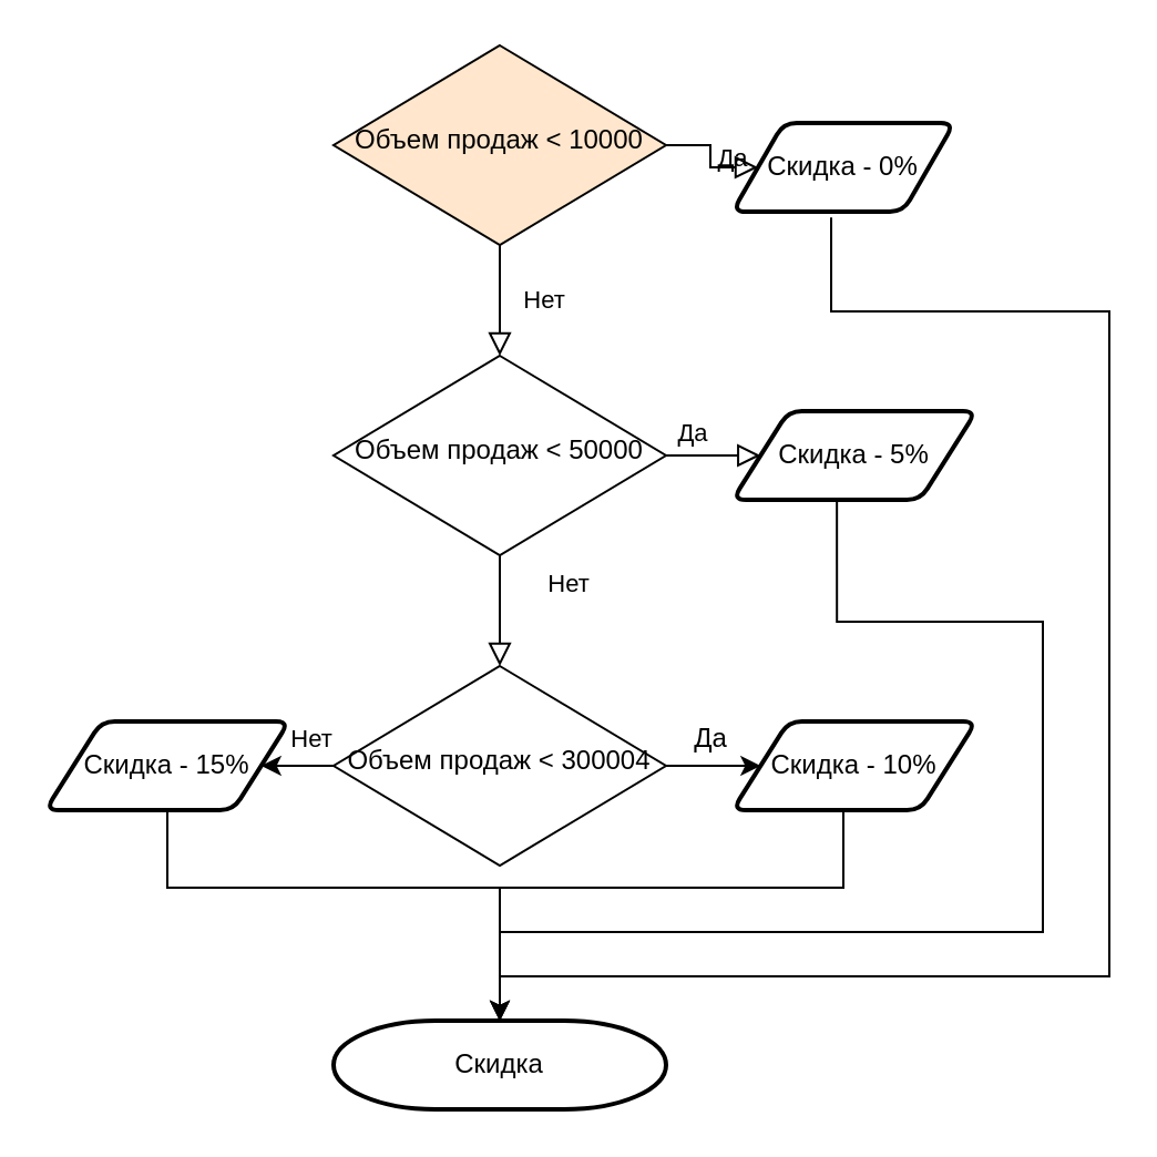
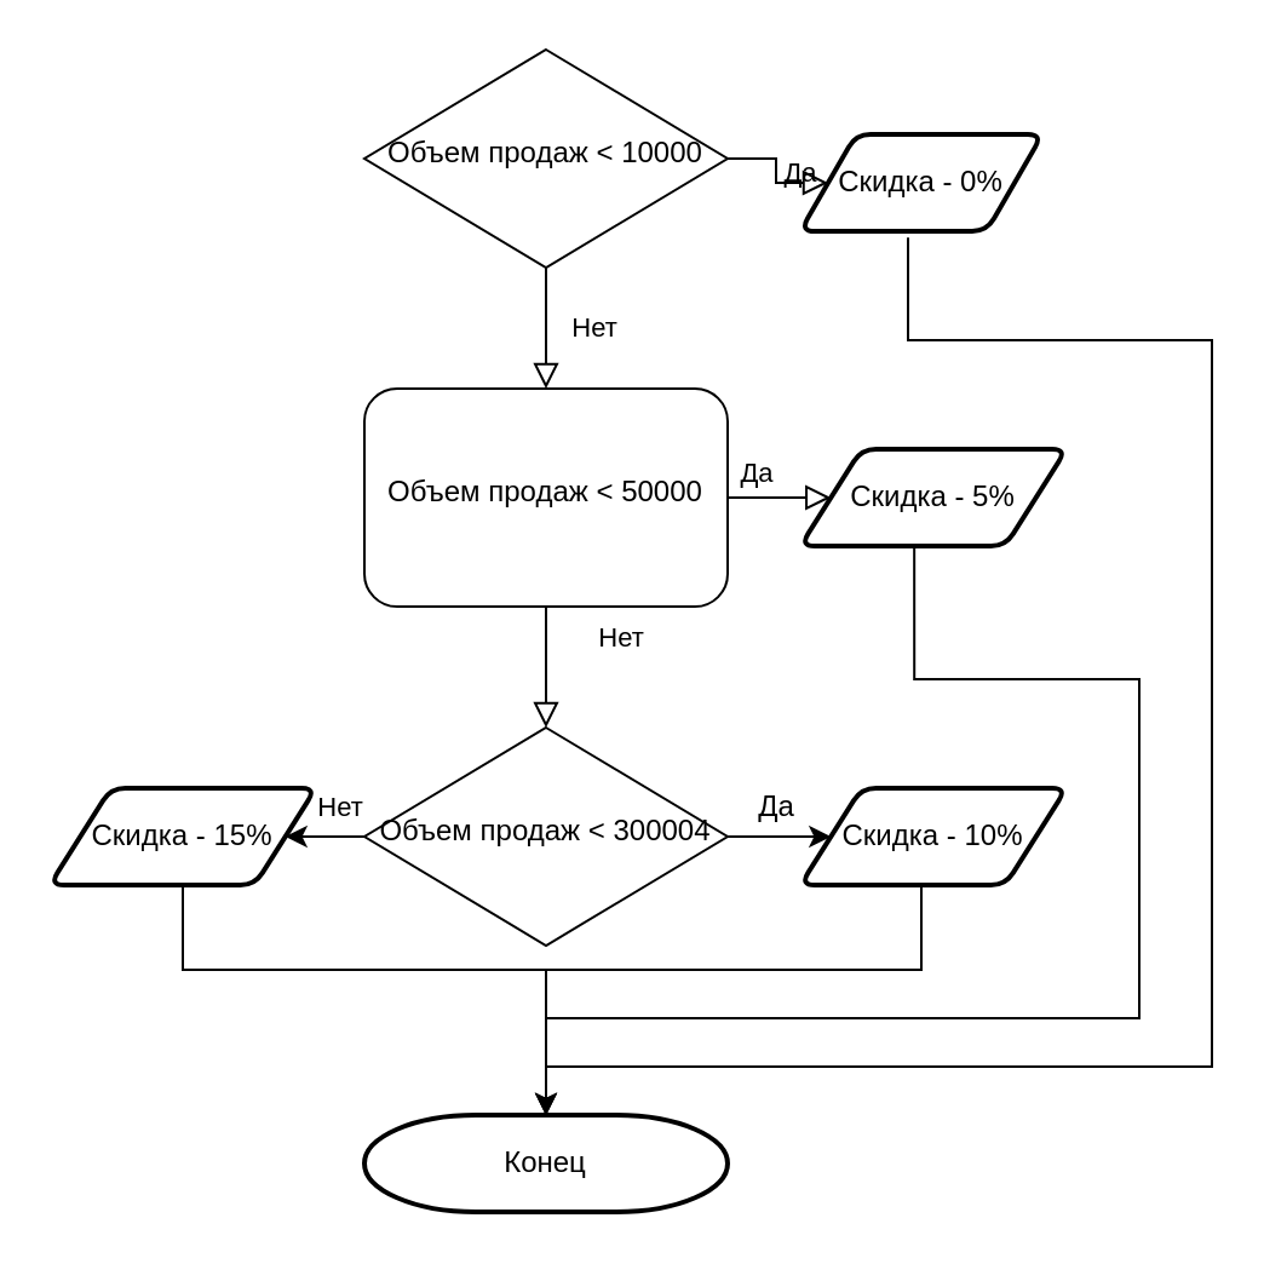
  <mxCell id="0" />
  <mxCell id="1" parent="0" />
  <mxCell id="2" value="Нет" style="rounded=0;html=1;jettySize=auto;orthogonalLoop=1;fontSize=11;endArrow=block;endFill=0;endSize=8;strokeWidth=1;shadow=0;labelBackgroundColor=none;edgeStyle=orthogonalEdgeStyle;" parent="1" source="4" target="7" edge="1"><mxGeometry y="20" relative="1" as="geometry"><mxPoint as="offset" /></mxGeometry></mxCell>
  <mxCell id="3" value="Да" style="edgeStyle=orthogonalEdgeStyle;rounded=0;html=1;jettySize=auto;orthogonalLoop=1;fontSize=11;endArrow=block;endFill=0;endSize=8;strokeWidth=1;shadow=0;labelBackgroundColor=none;entryX=0;entryY=0.5;entryDx=0;entryDy=0;" parent="1" source="4" target="8" edge="1"><mxGeometry y="10" relative="1" as="geometry"><mxPoint as="offset" /><mxPoint x="354" y="65" as="targetPoint" /></mxGeometry></mxCell>
- <mxCell id="4" value="Объем продаж &amp;lt; 10000" style="rhombus;whiteSpace=wrap;html=1;shadow=0;fontFamily=Helvetica;fontSize=12;align=center;strokeWidth=1;spacing=6;spacingTop=-4;fillColor=#ffe6cc;" parent="1" vertex="1"><mxGeometry x="150" y="20" width="150" height="90" as="geometry" /></mxCell>
+ <mxCell id="4" value="Объем продаж &amp;lt; 10000" style="rhombus;whiteSpace=wrap;html=1;shadow=0;fontFamily=Helvetica;fontSize=12;align=center;strokeWidth=1;spacing=6;spacingTop=-4;" parent="1" vertex="1"><mxGeometry x="150" y="20" width="150" height="90" as="geometry" /></mxCell>
  <mxCell id="5" value="Нет" style="rounded=0;html=1;jettySize=auto;orthogonalLoop=1;fontSize=11;endArrow=block;endFill=0;endSize=8;strokeWidth=1;shadow=0;labelBackgroundColor=none;edgeStyle=orthogonalEdgeStyle;entryX=0.5;entryY=0;entryDx=0;entryDy=0;" parent="1" source="7" target="13" edge="1"><mxGeometry x="-0.497" y="31" relative="1" as="geometry"><mxPoint as="offset" /><mxPoint x="220.032" y="290" as="targetPoint" /></mxGeometry></mxCell>
  <mxCell id="6" value="Да" style="edgeStyle=orthogonalEdgeStyle;rounded=0;html=1;jettySize=auto;orthogonalLoop=1;fontSize=11;endArrow=block;endFill=0;endSize=8;strokeWidth=1;shadow=0;labelBackgroundColor=none;entryX=0;entryY=0.5;entryDx=0;entryDy=0;" parent="1" source="7" target="10" edge="1"><mxGeometry x="0.006" y="10" relative="1" as="geometry"><mxPoint as="offset" /><mxPoint x="320.032" y="190" as="targetPoint" /></mxGeometry></mxCell>
- <mxCell id="7" value="Объем продаж &amp;lt; 50000" style="rhombus;whiteSpace=wrap;html=1;shadow=0;fontFamily=Helvetica;fontSize=12;align=center;strokeWidth=1;spacing=6;spacingTop=-4;" parent="1" vertex="1"><mxGeometry x="150" y="160" width="150" height="90" as="geometry" /></mxCell>
+ <mxCell id="7" value="Объем продаж &amp;lt; 50000" style="whiteSpace=wrap;html=1;shadow=0;fontFamily=Helvetica;fontSize=12;align=center;strokeWidth=1;spacing=6;spacingTop=-4;rounded=1;" parent="1" vertex="1"><mxGeometry x="150" y="160" width="150" height="90" as="geometry" /></mxCell>
  <mxCell id="8" value="Скидка - 0%" style="shape=parallelogram;html=1;strokeWidth=2;perimeter=parallelogramPerimeter;whiteSpace=wrap;rounded=1;arcSize=12;size=0.23;" vertex="1" parent="1"><mxGeometry x="330" y="55" width="100" height="40" as="geometry" /></mxCell>
  <mxCell id="9" style="edgeStyle=orthogonalEdgeStyle;rounded=0;orthogonalLoop=1;jettySize=auto;html=1;exitX=0.428;exitY=0.956;exitDx=0;exitDy=0;exitPerimeter=0;" edge="1" parent="1" source="10" target="18"><mxGeometry relative="1" as="geometry"><mxPoint x="220" y="440" as="targetPoint" /><Array as="points"><mxPoint x="377" y="280" /><mxPoint x="470" y="280" /><mxPoint x="470" y="420" /><mxPoint x="225" y="420" /></Array></mxGeometry></mxCell>
  <mxCell id="10" value="Скидка - 5&lt;span style=&quot;background-color: transparent; color: light-dark(rgb(0, 0, 0), rgb(255, 255, 255));&quot;&gt;%&lt;/span&gt;" style="shape=parallelogram;html=1;strokeWidth=2;perimeter=parallelogramPerimeter;whiteSpace=wrap;rounded=1;arcSize=12;size=0.23;" vertex="1" parent="1"><mxGeometry x="330" y="185" width="110" height="40" as="geometry" /></mxCell>
  <mxCell id="11" value="" style="edgeStyle=orthogonalEdgeStyle;rounded=0;orthogonalLoop=1;jettySize=auto;html=1;" edge="1" parent="1" source="13" target="14"><mxGeometry relative="1" as="geometry" /></mxCell>
  <mxCell id="12" value="" style="edgeStyle=orthogonalEdgeStyle;rounded=0;orthogonalLoop=1;jettySize=auto;html=1;" edge="1" parent="1" source="13" target="15"><mxGeometry relative="1" as="geometry" /></mxCell>
  <mxCell id="13" value="Объем продаж &amp;lt; 300004" style="rhombus;whiteSpace=wrap;html=1;shadow=0;fontFamily=Helvetica;fontSize=12;align=center;strokeWidth=1;spacing=6;spacingTop=-4;" vertex="1" parent="1"><mxGeometry x="150" y="300" width="150" height="90" as="geometry" /></mxCell>
  <mxCell id="14" value="Скидка - 10&lt;span style=&quot;background-color: transparent; color: light-dark(rgb(0, 0, 0), rgb(255, 255, 255));&quot;&gt;%&lt;/span&gt;" style="shape=parallelogram;html=1;strokeWidth=2;perimeter=parallelogramPerimeter;whiteSpace=wrap;rounded=1;arcSize=12;size=0.23;" vertex="1" parent="1"><mxGeometry x="330" y="325" width="110" height="40" as="geometry" /></mxCell>
  <mxCell id="15" value="Скидка - 15&lt;span style=&quot;background-color: transparent; color: light-dark(rgb(0, 0, 0), rgb(255, 255, 255));&quot;&gt;%&lt;/span&gt;" style="shape=parallelogram;html=1;strokeWidth=2;perimeter=parallelogramPerimeter;whiteSpace=wrap;rounded=1;arcSize=12;size=0.23;" vertex="1" parent="1"><mxGeometry x="20" y="325" width="110" height="40" as="geometry" /></mxCell>
  <mxCell id="16" value="Да" style="text;html=1;align=center;verticalAlign=middle;resizable=0;points=[];autosize=1;strokeColor=none;fillColor=none;" vertex="1" parent="1"><mxGeometry x="300" y="318" width="40" height="30" as="geometry" /></mxCell>
  <mxCell id="17" value="&lt;span style=&quot;font-size: 11px;&quot;&gt;Нет&lt;/span&gt;" style="text;html=1;align=center;verticalAlign=middle;resizable=0;points=[];autosize=1;strokeColor=none;fillColor=none;" vertex="1" parent="1"><mxGeometry x="120" y="318" width="40" height="30" as="geometry" /></mxCell>
- <mxCell id="18" value="Скидка" style="strokeWidth=2;html=1;shape=mxgraph.flowchart.terminator;whiteSpace=wrap;" vertex="1" parent="1"><mxGeometry x="150" y="460" width="150" height="40" as="geometry" /></mxCell>
+ <mxCell id="18" value="Конец" style="strokeWidth=2;html=1;shape=mxgraph.flowchart.terminator;whiteSpace=wrap;" vertex="1" parent="1"><mxGeometry x="150" y="460" width="150" height="40" as="geometry" /></mxCell>
  <mxCell id="19" style="edgeStyle=orthogonalEdgeStyle;rounded=0;orthogonalLoop=1;jettySize=auto;html=1;entryX=0.5;entryY=0;entryDx=0;entryDy=0;entryPerimeter=0;" edge="1" parent="1" source="14" target="18"><mxGeometry relative="1" as="geometry"><Array as="points"><mxPoint x="380" y="400" /><mxPoint x="225" y="400" /></Array></mxGeometry></mxCell>
  <mxCell id="20" style="edgeStyle=orthogonalEdgeStyle;rounded=0;orthogonalLoop=1;jettySize=auto;html=1;entryX=0.5;entryY=0;entryDx=0;entryDy=0;entryPerimeter=0;exitX=0.445;exitY=1.067;exitDx=0;exitDy=0;exitPerimeter=0;" edge="1" parent="1" source="8" target="18"><mxGeometry relative="1" as="geometry"><Array as="points"><mxPoint x="374" y="140" /><mxPoint x="500" y="140" /><mxPoint x="500" y="440" /><mxPoint x="225" y="440" /></Array></mxGeometry></mxCell>
  <mxCell id="21" style="edgeStyle=orthogonalEdgeStyle;rounded=0;orthogonalLoop=1;jettySize=auto;html=1;entryX=0.5;entryY=0;entryDx=0;entryDy=0;entryPerimeter=0;" edge="1" parent="1" source="15" target="18"><mxGeometry relative="1" as="geometry"><Array as="points"><mxPoint x="75" y="400" /><mxPoint x="225" y="400" /></Array></mxGeometry></mxCell>
